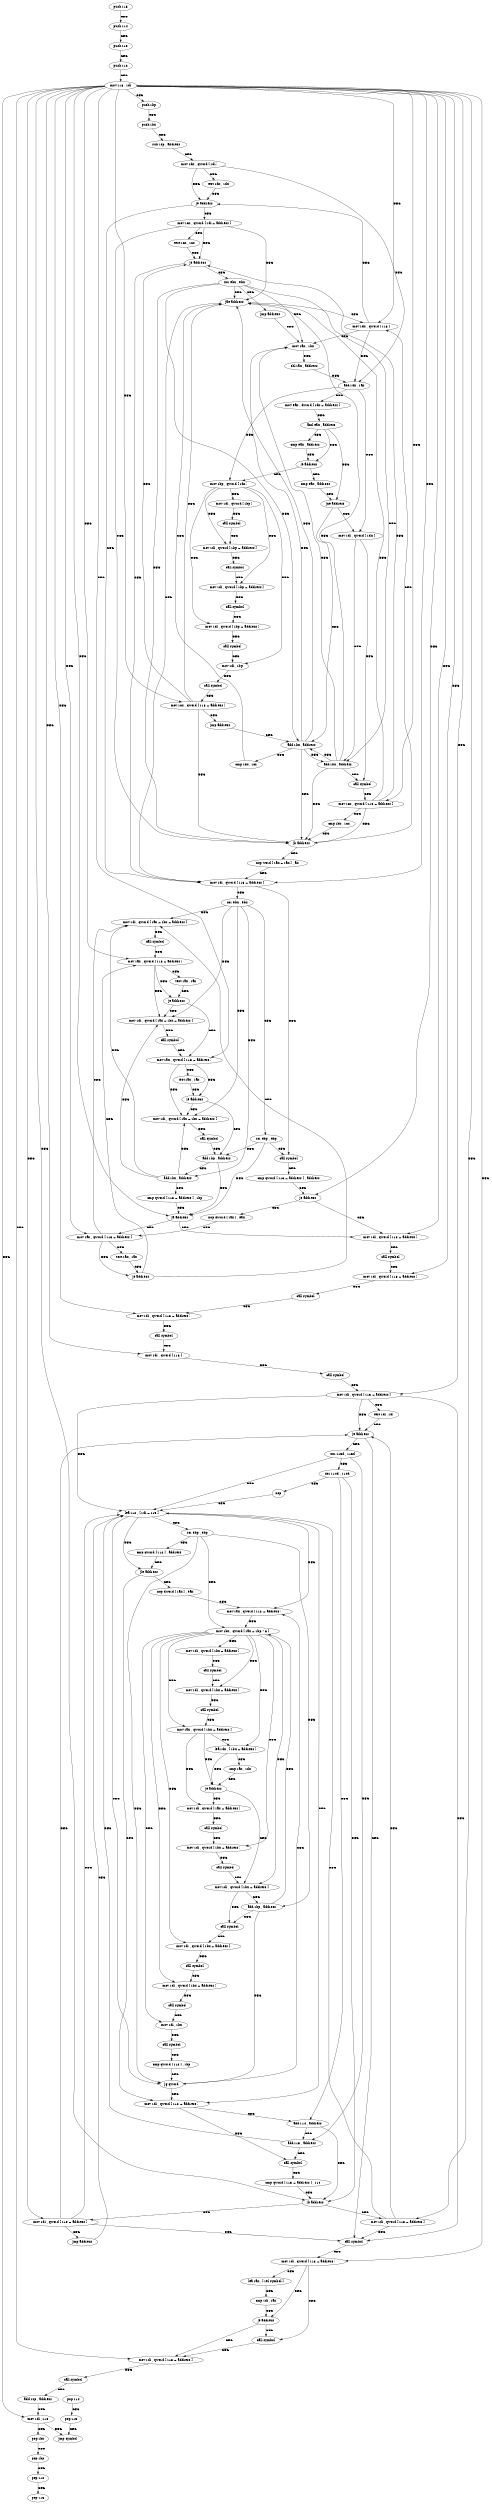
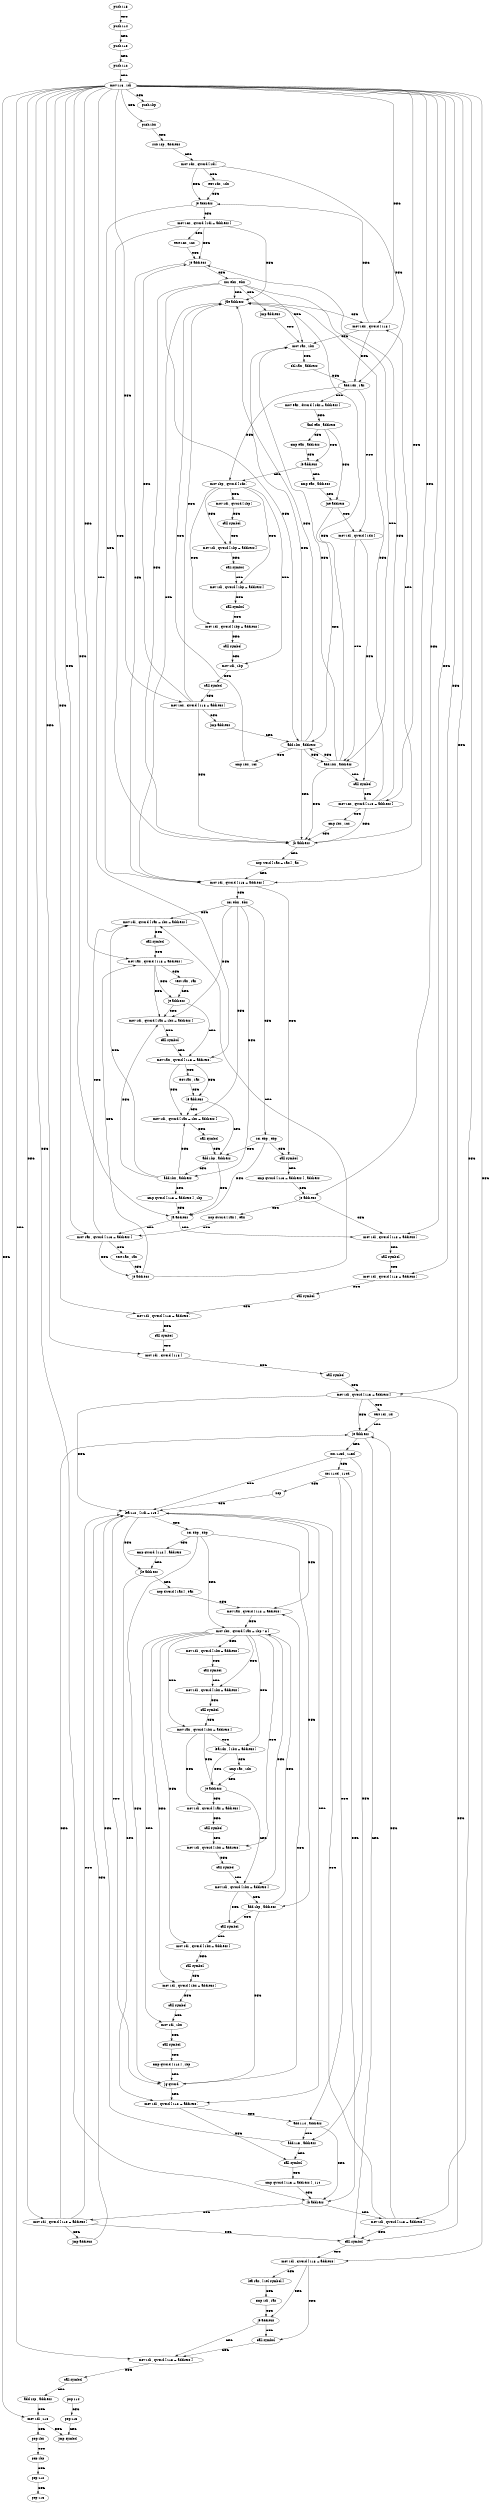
  digraph {
    n1 [label="push r15"]
    n2 [label="push r14"]
    n3 [label="push r13"]
    n4 [label="push r12"]
    n5 [label="mov r13 , rdi"]
    n6 [label="push rbp"]
    n7 [label="mov rdi , qword [ r13 + address ]"]
    n8 [label="je address"]
    n9 [label="mov rdi , qword [ r13 + address ]"]
    n10 [label="mov rdi , qword [ r13 + address ]"]
    n11 [label="mov rdi , qword [ r13 + address ]"]
    n12 [label="mov rdi , qword [ r13 ]"]
    n13 [label="mov rdi , qword [ r13 + address ]"]
    n14 [label="mov rax , qword [ r13 + address ]"]
    n15 [label="mov rdi , qword [ r13 + address ]"]
    n16 [label="mov rdi , qword [ r13 + address ]"]
    n17 [label="mov rax , qword [ r13 + address ]"]
    n18 [label="mov rax , qword [ r13 + address ]"]
    n19 [label="mov rdi , r13"]
    n20 [label="jb address"]
    n21 [label="mov rdi , qword [ r13 + address ]"]
    n22 [label="mov rdi , qword [ r13 + address ]"]
    n23 [label="mov rcx , qword [ r13 + address ]"]
    n24 [label="ja address"]
    n25 [label="mov rdx , qword [ r13 ]"]
    n26 [label="mov rcx , qword [ r13 + address ]"]
    n27 [label="push rbx"]
    n28 [label="xor ebx , ebx"]
    n29 [label="call symbol"]
    n30 [label="nop dword [ rax ] , eax"]
    n31 [label="call symbol"]
    n32 [label="call symbol"]
    n33 [label="call symbol"]
    n34 [label="call symbol"]
    n35 [label="test rdi , rdi"]
    n36 [label="je address"]
    n37 [label="call symbol"]
    n38 [label="lea r12 , [ rdi + r15 ]"]
    n39 [label="mov rdi , qword [ rax + rbx + address ]"]
    n40 [label="test rax , rax"]
    n41 [label="je address"]
    n42 [label="lea rax , [ rel symbol ]"]
    n43 [label="je address"]
    n44 [label="call symbol"]
    n45 [label="call symbol"]
    n46 [label="mov rdi , qword [ rax + rbx + address ]"]
    n47 [label="test rax , rax"]
    n48 [label="je address"]
    n49 [label="mov rdi , qword [ rax + rbx + address ]"]
    n50 [label="test rax , rax"]
    n51 [label="je address"]
    n52 [label="pop rbx"]
    n53 [label="jmp symbol"]
    n54 [label="jmp address"]
    n55 [label="je address"]
    n56 [label="jae address"]
    n57 [label="jb address"]
    n58 [label="jmp address"]
    n59 [label="je address"]
    n60 [label="add rdx , rax"]
    n61 [label="mov rax , rbx"]
    n62 [label="cmp rbx , rcx"]
    n63 [label="sub rsp , address"]
    n64 [label="mov rdx , qword [ rdi ]"]
    n65 [label="test rdx , rdx"]
    n66 [label="mov rcx , qword [ rdi + address ]"]
    n67 [label="mov eax , dword [ rdx + address ]"]
    n68 [label="mov rbp , qword [ rdx ]"]
    n69 [label="mov rdi , qword [ rdx ]"]
    n70 [label="test rcx , rcx"]
    n71 [label="xor ebp , ebp"]
    n72 [label="add rbx , address"]
    n73 [label="cmp qword [ r13 + address ] , address"]
    n74 [label="xor ebx , ebx"]
    n75 [label="nop word [ rax + rax ] , ax"]
    n76 [label="add rbp , address"]
    n77 [label="call symbol"]
    n78 [label="call symbol"]
    n79 [label="call symbol"]
    n80 [label="cmp qword [ r13 + address ] , rbp"]
    n81 [label="jmp address"]
    n82 [label="add rbx , address"]
    n83 [label="add rbx , address"]
    n84 [label="shl rax , address"]
    n85 [label="cmp rbx , rcx"]
    n86 [label="call symbol"]
    n87 [label="xor r15d , r15d"]
    n88 [label="mov rdi , qword [ r12 + address ]"]
    n89 [label="mov rax , qword [ r12 + address ]"]
    n90 [label="jg qword"]
    n91 [label="xor ebp , ebp"]
    n92 [label="jle address"]
    n93 [label="xor r14d , r14d"]
    n94 [label="add r15 , address"]
    n95 [label=nop]
    n96 [label="add r14 , address"]
    n97 [label="call symbol"]
    n98 [label="cmp rdi , rax"]
    n99 [label="add rsp , address"]
    n100 [label="mov rbx , qword [ rax + rbp * 8 ]"]
    n101 [label="add rbp , address"]
    n102 [label="cmp qword [ r12 ] , address"]
    n103 [label="nop dword [ rax ] , eax"]
    n104 [label="and eax , address"]
    n105 [label="mov rdi , qword [ rbp ]"]
    n106 [label="mov rdi , qword [ rbp + address ]"]
    n107 [label="mov rdi , qword [ rbp + address ]"]
    n108 [label="mov rdi , qword [ rbp + address ]"]
    n109 [label="mov rdi , rbp"]
    n110 [label="cmp eax , address"]
    n111 [label="je address"]
    n112 [label="jne address"]
    n113 [label="cmp eax , address"]
    n114 [label="call symbol"]
    n115 [label="call symbol"]
    n116 [label="call symbol"]
    n117 [label="call symbol"]
    n118 [label="call symbol"]
    n119 [label="pop rbp"]
    n120 [label="pop r12"]
    n121 [label="pop r13"]
    n122 [label="pop r14"]
    n123 [label="pop r15"]
    n124 [label="cmp qword [ r13 + address ] , r14"]
    n125 [label="mov rdi , qword [ rbx + address ]"]
    n126 [label="mov rdi , qword [ rbx + address ]"]
    n127 [label="mov rdi , qword [ rbx + address ]"]
    n128 [label="mov rdi , rbx"]
    n129 [label="mov rdi , qword [ rbx + address ]"]
    n130 [label="mov rdi , qword [ rbx + address ]"]
    n131 [label="mov rdi , qword [ rbx + address ]"]
    n132 [label="mov rax , qword [ rbx + address ]"]
    n133 [label="lea rdx , [ rbx + address ]"]
    n134 [label="call symbol"]
    n135 [label="call symbol"]
    n136 [label="call symbol"]
    n137 [label="call symbol"]
    n138 [label="cmp qword [ r12 ] , rbp"]
    n139 [label="mov rdi , qword [ rax + address ]"]
    n140 [label="call symbol"]
    n141 [label="call symbol"]
    n142 [label="call symbol"]
    n143 [label="call symbol"]
    n144 [label="je address"]
    n145 [label="cmp rax , rdx"]
    n1 -> n2 [label=CFG]
    n2 -> n3 [label=CFG]
    n3 -> n4 [label=CFG]
    n4 -> n5 [label=CFG]
    n5 -> n6 [label=CFG]
    n5 -> n7 [label=DFG]
    n5 -> n8 [label=DFG]
    n5 -> n9 [label=DFG]
    n5 -> n10 [label=DFG]
    n5 -> n11 [label=DFG]
    n5 -> n12 [label=DFG]
    n5 -> n13 [label=DFG]
    n5 -> n14 [label=DFG]
    n5 -> n15 [label=DFG]
    n5 -> n16 [label=DFG]
    n5 -> n17 [label=DFG]
    n5 -> n18 [label=DFG]
    n5 -> n19 [label=DFG]
    n5 -> n20 [label=DFG]
    n5 -> n21 [label=DFG]
    n5 -> n22 [label=DFG]
    n5 -> n23 [label=DFG]
    n5 -> n24 [label=DFG]
    n5 -> n25 [label=DFG]
    n5 -> n26 [label=DFG]
-   n6 -> n27 [label=CFG]
+   n5 -> n27 [label=CFG]
    n7 -> n28 [label=CFG]
    n7 -> n29 [label=DFG]
    n8 -> n9 [label=CFG]
    n8 -> n30 [label=CFG]
    n9 -> n31 [label=DFG]
    n10 -> n32 [label=DFG]
    n11 -> n33 [label=DFG]
    n12 -> n34 [label=DFG]
    n13 -> n35 [label=CFG]
    n13 -> n36 [label=DFG]
    n13 -> n37 [label=DFG]
    n13 -> n38 [label=DFG]
    n14 -> n39 [label=DFG]
    n14 -> n40 [label=CFG]
    n14 -> n41 [label=DFG]
    n15 -> n42 [label=CFG]
    n15 -> n43 [label=DFG]
    n15 -> n44 [label=DFG]
    n16 -> n45 [label=DFG]
    n17 -> n46 [label=DFG]
    n17 -> n47 [label=CFG]
    n17 -> n48 [label=DFG]
    n18 -> n49 [label=DFG]
    n18 -> n50 [label=CFG]
    n18 -> n51 [label=DFG]
    n19 -> n52 [label=CFG]
    n19 -> n53 [label=DFG]
    n20 -> n21 [label=CFG]
    n20 -> n22 [label=CFG]
    n21 -> n36 [label=DFG]
    n21 -> n37 [label=DFG]
    n21 -> n38 [label=DFG]
    n22 -> n36 [label=DFG]
    n22 -> n37 [label=DFG]
    n22 -> n38 [label=DFG]
    n22 -> n54 [label=CFG]
    n23 -> n55 [label=DFG]
    n23 -> n56 [label=DFG]
    n23 -> n57 [label=DFG]
    n23 -> n58 [label=CFG]
    n24 -> n9 [label=CFG]
    n24 -> n14 [label=CFG]
    n25 -> n59 [label=DFG]
    n25 -> n60 [label=DFG]
    n25 -> n61 [label=CFG]
    n26 -> n55 [label=DFG]
    n26 -> n56 [label=DFG]
    n26 -> n57 [label=DFG]
    n26 -> n62 [label=CFG]
    n27 -> n63 [label=CFG]
    n28 -> n39 [label=DFG]
    n28 -> n46 [label=DFG]
    n28 -> n49 [label=DFG]
    n28 -> n71 [label=CFG]
    n28 -> n72 [label=DFG]
    n29 -> n73 [label=CFG]
    n30 -> n14 [label=CFG]
    n31 -> n10 [label=CFG]
    n32 -> n11 [label=CFG]
    n33 -> n12 [label=CFG]
    n34 -> n13 [label=CFG]
    n35 -> n36 [label=CFG]
    n36 -> n37 [label=CFG]
    n36 -> n87 [label=CFG]
    n37 -> n15 [label=CFG]
    n38 -> n88 [label=DFG]
    n38 -> n89 [label=DFG]
    n38 -> n90 [label=DFG]
    n38 -> n91 [label=CFG]
    n38 -> n92 [label=DFG]
    n39 -> n78 [label=DFG]
    n40 -> n41 [label=CFG]
    n41 -> n17 [label=CFG]
    n41 -> n39 [label=CFG]
    n42 -> n98 [label=CFG]
    n43 -> n16 [label=CFG]
    n43 -> n44 [label=CFG]
    n44 -> n16 [label=CFG]
    n45 -> n99 [label=CFG]
    n46 -> n77 [label=DFG]
    n47 -> n48 [label=CFG]
    n48 -> n18 [label=CFG]
    n48 -> n46 [label=CFG]
    n49 -> n79 [label=DFG]
    n50 -> n51 [label=CFG]
    n51 -> n49 [label=CFG]
    n51 -> n76 [label=CFG]
    n52 -> n119 [label=CFG]
    n54 -> n38 [label=CFG]
    n55 -> n7 [label=CFG]
    n55 -> n74 [label=CFG]
    n56 -> n7 [label=CFG]
    n56 -> n25 [label=CFG]
    n57 -> n25 [label=CFG]
    n57 -> n75 [label=CFG]
    n58 -> n82 [label=CFG]
    n59 -> n7 [label=CFG]
    n59 -> n66 [label=CFG]
    n60 -> n67 [label=DFG]
    n60 -> n68 [label=DFG]
    n60 -> n69 [label=DFG]
    n61 -> n84 [label=DFG]
    n62 -> n57 [label=CFG]
    n63 -> n64 [label=CFG]
    n64 -> n59 [label=DFG]
    n64 -> n60 [label=DFG]
    n64 -> n65 [label=CFG]
    n65 -> n59 [label=CFG]
    n66 -> n55 [label=DFG]
    n66 -> n56 [label=DFG]
    n66 -> n57 [label=DFG]
    n66 -> n70 [label=CFG]
    n67 -> n104 [label=DFG]
    n68 -> n105 [label=DFG]
    n68 -> n106 [label=DFG]
    n68 -> n107 [label=DFG]
    n68 -> n108 [label=DFG]
    n68 -> n109 [label=DFG]
    n69 -> n83 [label=CFG]
    n69 -> n86 [label=DFG]
    n70 -> n55 [label=CFG]
    n71 -> n24 [label=DFG]
    n71 -> n29 [label=CFG]
    n71 -> n76 [label=DFG]
    n72 -> n39 [label=DFG]
    n72 -> n46 [label=DFG]
    n72 -> n49 [label=DFG]
    n72 -> n80 [label=CFG]
    n73 -> n8 [label=CFG]
    n74 -> n56 [label=DFG]
    n74 -> n57 [label=DFG]
    n74 -> n61 [label=DFG]
    n74 -> n81 [label=CFG]
    n74 -> n82 [label=DFG]
    n74 -> n83 [label=DFG]
    n75 -> n7 [label=CFG]
    n76 -> n24 [label=DFG]
    n76 -> n72 [label=CFG]
    n77 -> n18 [label=CFG]
    n78 -> n17 [label=CFG]
    n79 -> n76 [label=CFG]
    n80 -> n24 [label=CFG]
    n81 -> n61 [label=CFG]
    n82 -> n56 [label=DFG]
    n82 -> n57 [label=DFG]
    n82 -> n61 [label=DFG]
    n82 -> n83 [label=DFG]
    n82 -> n85 [label=CFG]
    n83 -> n56 [label=DFG]
    n83 -> n57 [label=DFG]
    n83 -> n61 [label=DFG]
    n83 -> n82 [label=DFG]
    n83 -> n86 [label=CFG]
    n84 -> n60 [label=DFG]
    n85 -> n56 [label=CFG]
    n86 -> n26 [label=CFG]
    n87 -> n38 [label=DFG]
    n87 -> n93 [label=CFG]
    n87 -> n94 [label=DFG]
    n88 -> n96 [label=CFG]
    n88 -> n97 [label=DFG]
    n89 -> n100 [label=DFG]
    n90 -> n88 [label=CFG]
    n90 -> n89 [label=CFG]
    n91 -> n90 [label=DFG]
    n91 -> n100 [label=DFG]
    n91 -> n101 [label=DFG]
    n91 -> n102 [label=CFG]
    n92 -> n88 [label=CFG]
    n92 -> n103 [label=CFG]
    n93 -> n20 [label=DFG]
    n93 -> n95 [label=CFG]
    n93 -> n96 [label=DFG]
    n94 -> n38 [label=DFG]
    n94 -> n97 [label=CFG]
    n95 -> n38 [label=CFG]
    n96 -> n20 [label=DFG]
    n96 -> n94 [label=CFG]
    n97 -> n124 [label=CFG]
    n98 -> n43 [label=CFG]
    n99 -> n19 [label=CFG]
    n100 -> n125 [label=DFG]
    n100 -> n126 [label=DFG]
    n100 -> n127 [label=DFG]
    n100 -> n128 [label=DFG]
    n100 -> n129 [label=DFG]
    n100 -> n130 [label=DFG]
    n100 -> n131 [label=DFG]
    n100 -> n132 [label=DFG]
    n100 -> n133 [label=DFG]
    n101 -> n90 [label=DFG]
    n101 -> n100 [label=DFG]
    n101 -> n134 [label=CFG]
    n102 -> n92 [label=CFG]
    n103 -> n89 [label=CFG]
    n104 -> n110 [label=CFG]
    n104 -> n111 [label=DFG]
    n104 -> n112 [label=DFG]
    n105 -> n114 [label=DFG]
    n106 -> n115 [label=DFG]
    n107 -> n116 [label=DFG]
    n108 -> n117 [label=DFG]
    n109 -> n118 [label=DFG]
    n110 -> n111 [label=CFG]
    n111 -> n68 [label=CFG]
    n111 -> n113 [label=CFG]
    n112 -> n69 [label=CFG]
    n112 -> n82 [label=CFG]
    n113 -> n112 [label=CFG]
    n114 -> n106 [label=CFG]
    n115 -> n107 [label=CFG]
    n116 -> n108 [label=CFG]
    n117 -> n109 [label=CFG]
    n118 -> n23 [label=CFG]
    n119 -> n120 [label=CFG]
    n120 -> n121 [label=CFG]
    n122 -> n123 [label=CFG]
    n123 -> n53 [label=CFG]
    n124 -> n20 [label=CFG]
    n125 -> n101 [label=CFG]
    n125 -> n134 [label=DFG]
    n126 -> n135 [label=DFG]
    n127 -> n136 [label=DFG]
    n128 -> n137 [label=DFG]
    n129 -> n141 [label=DFG]
    n130 -> n142 [label=DFG]
    n131 -> n143 [label=DFG]
    n132 -> n133 [label=CFG]
    n132 -> n139 [label=DFG]
    n132 -> n144 [label=DFG]
    n133 -> n144 [label=DFG]
    n133 -> n145 [label=CFG]
    n134 -> n126 [label=CFG]
    n135 -> n127 [label=CFG]
    n136 -> n128 [label=CFG]
    n137 -> n138 [label=CFG]
    n138 -> n90 [label=CFG]
    n139 -> n140 [label=DFG]
    n140 -> n129 [label=CFG]
    n141 -> n125 [label=CFG]
    n142 -> n131 [label=CFG]
    n143 -> n132 [label=CFG]
    n144 -> n125 [label=CFG]
    n144 -> n139 [label=CFG]
    n145 -> n144 [label=CFG]
  }
